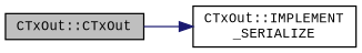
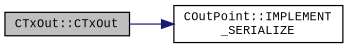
  digraph {
    rankdir=LR
    fontname="Liberation Mono"
    node [color=black fontname="Liberation Mono" fontsize=10 shape=record style=filled]
    n1 [fillcolor=grey75 fontcolor=black height=0.2 label="CTxOut::CTxOut" width=0.4]
-   n2 [fillcolor=white height=0.2 label="CTxOut::IMPLEMENT\l_SERIALIZE" width=0.4]
+   n2 [fillcolor=white height=0.2 label="COutPoint::IMPLEMENT\l_SERIALIZE" width=0.4]
    n1 -> n2 [color=midnightblue fontname="Liberation Mono" fontsize=10 labelfontname=Helvetica labelfontsize=10 style=solid]
  }
